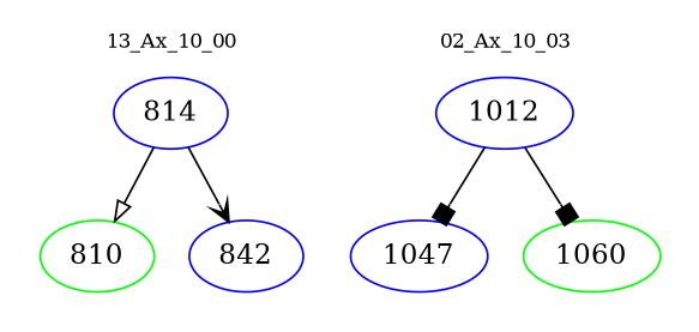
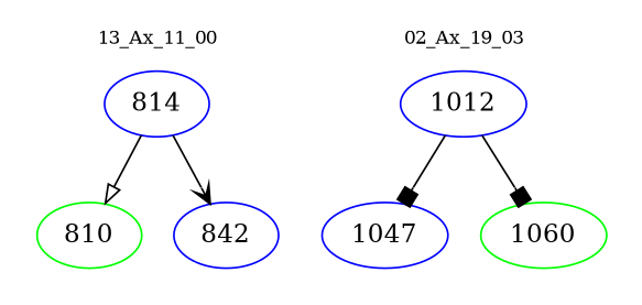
  digraph {
    node [color=blue]
    edge [arrowhead=box color=black]
    n1 [label=814]
    n2 [color=green label=810]
    n3 [label=842]
    n4 [label=1012]
    n5 [label=1047]
    n6 [color=green label=1060]
    subgraph cluster_1 {
      color=white
      fontsize=10
-     label="13_Ax_10_00"
+     label="13_Ax_11_00"
      n1
      n2
      n3
    }
    subgraph cluster_2 {
      color=white
      fontsize=10
-     label="02_Ax_10_03"
+     label="02_Ax_19_03"
      n4
      n5
      n6
    }
    n1 -> n2 [arrowhead=onormal]
    n1 -> n3 [arrowhead=vee]
    n4 -> n5
    n4 -> n6
  }
